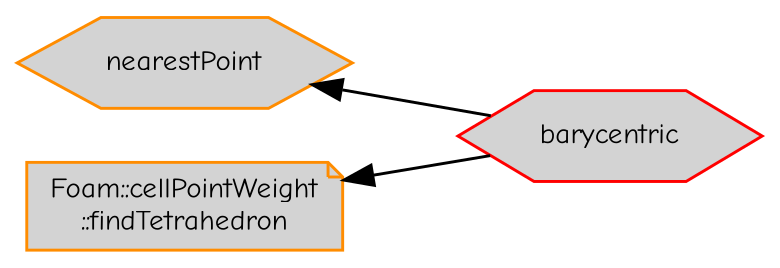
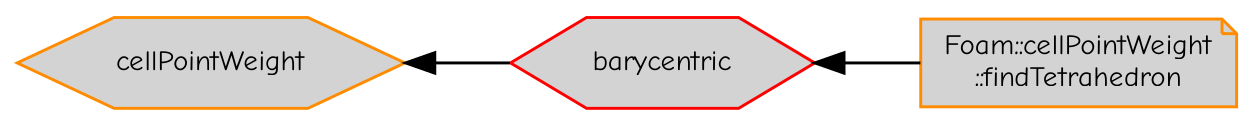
  digraph {
    fontname="Comic Neue"
    rankdir=LR
    node [color=darkorange fillcolor=lightgrey fontname="Comic Neue" fontsize=10 shape=hexagon style=filled]
    edge [color=black dir=back fontname="Comic Neue" fontsize=10 labelfontname=Helvetica labelfontsize=10 style=solid]
-   n1 [fontcolor=black height=0.2 label=nearestPoint width=0.4]
+   n1 [fontcolor=black height=0.2 label=cellPointWeight width=0.4]
    n2 [color=red height=0.2 label=barycentric width=0.4]
    n3 [height=0.2 label="Foam::cellPointWeight\l::findTetrahedron" shape=note width=0.4]
    n1 -> n2
-   n3 -> n2
+   n2 -> n3
  }
